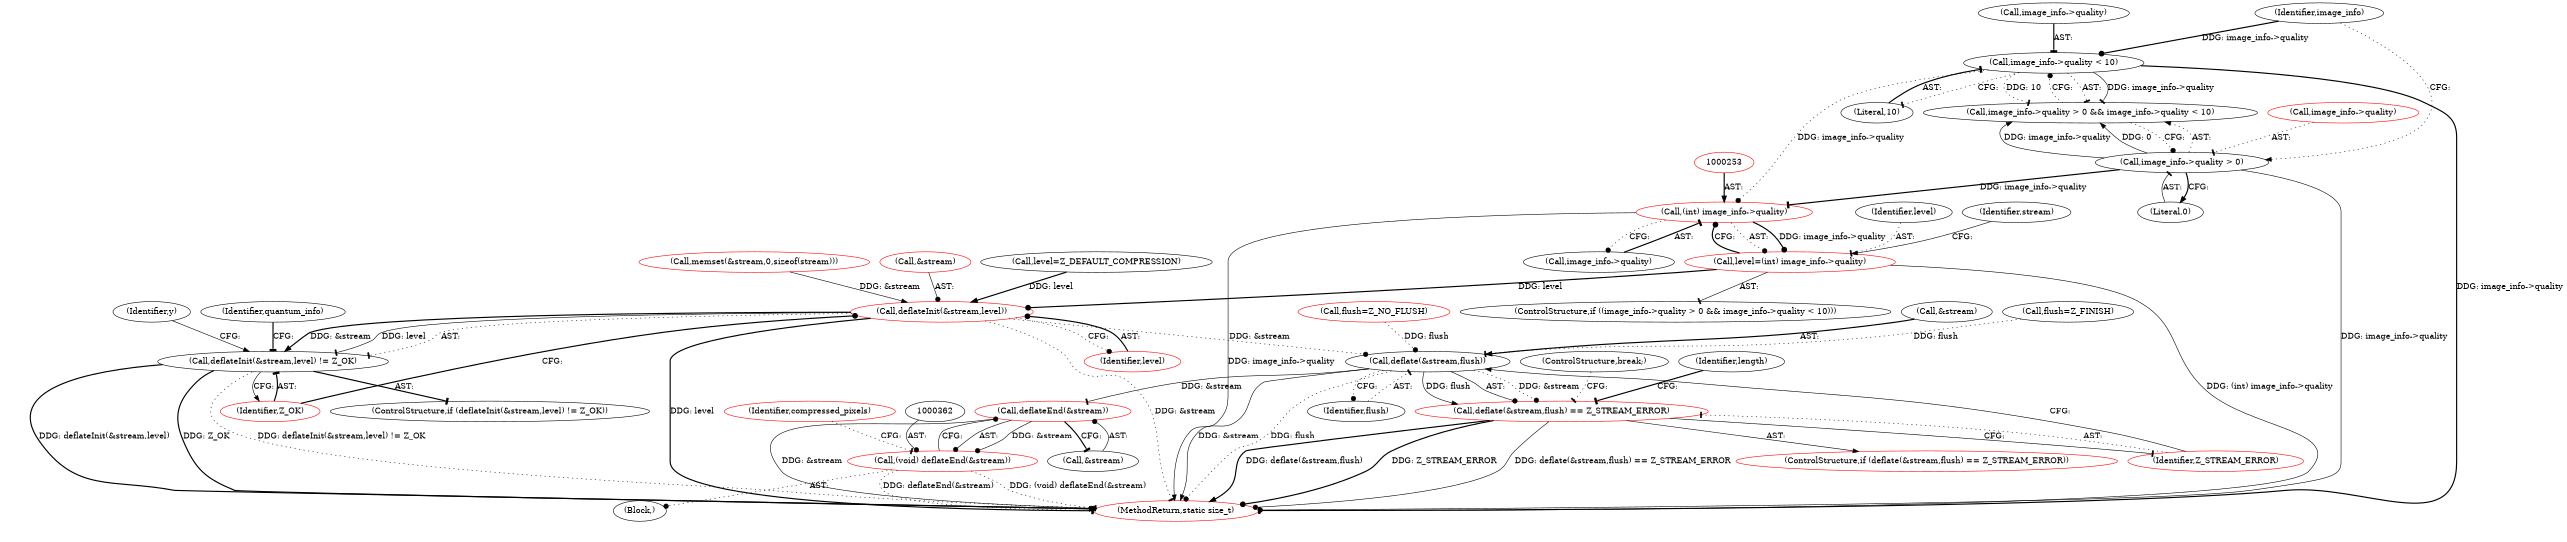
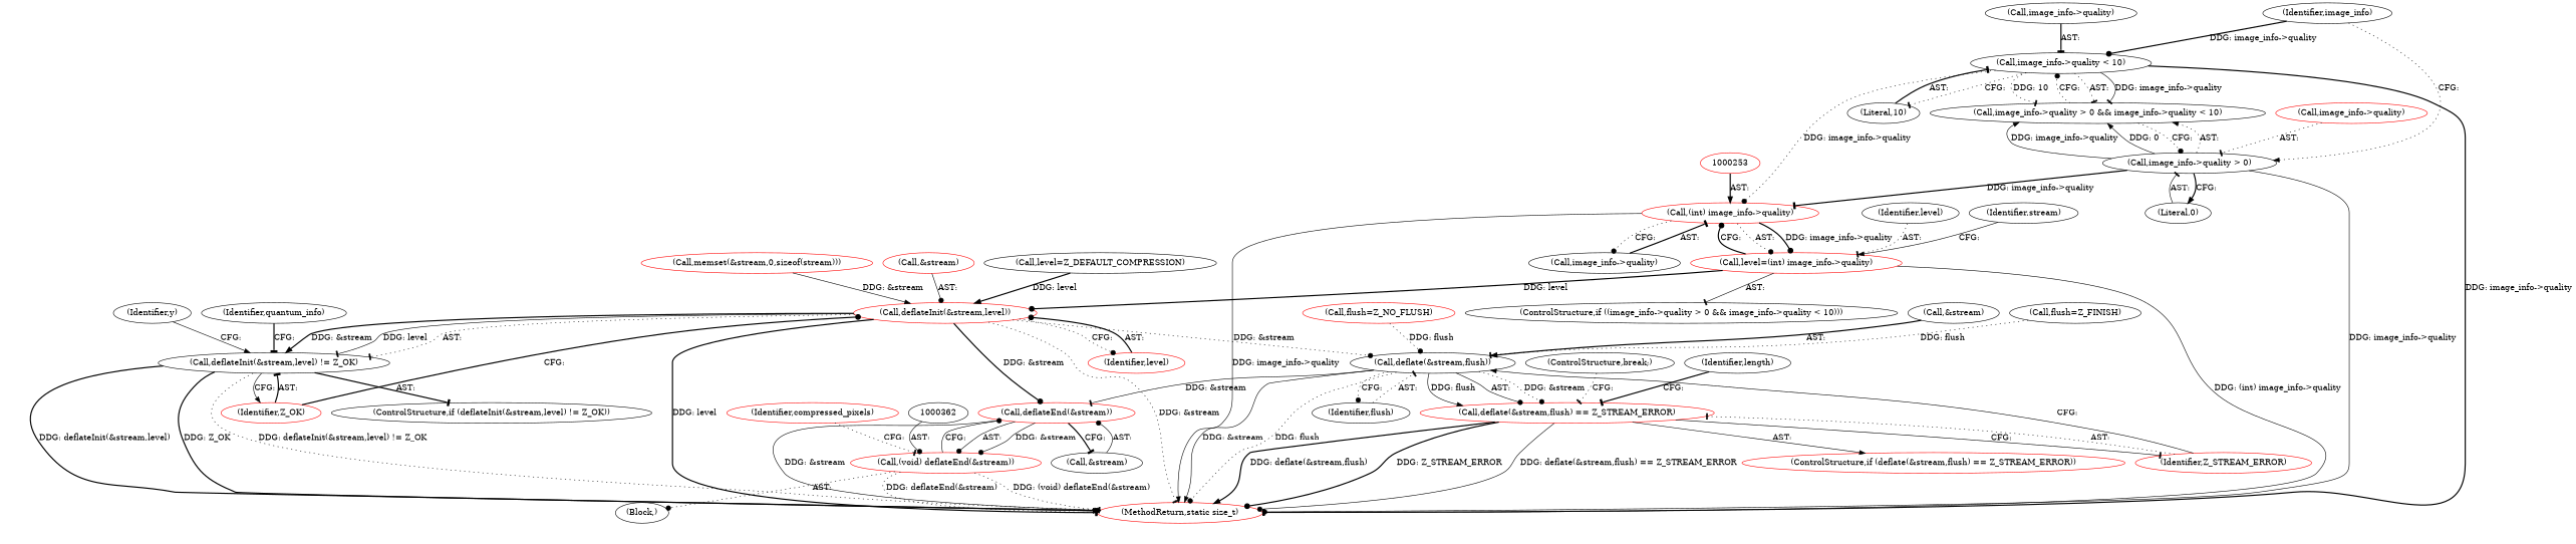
  digraph {
    node [color=black]
    edge [arrowhead=tee style=dotted]
    n1 [color=red label="(Call,(int) image_info->quality)"]
    n2 [color=red label="(Call,level=(int) image_info->quality)"]
    n3 [color=red label="(MethodReturn,static size_t)"]
    n4 [label="(Call,image_info->quality)"]
    n5 [color=red label="(Call,deflateInit(&stream,level))"]
    n6 [label="(ControlStructure,if ((image_info->quality > 0 && image_info->quality < 10)))"]
    n7 [label="(Call,image_info->quality < 10)"]
    n8 [label="(Call,image_info->quality > 0 && image_info->quality < 10)"]
    n9 [label="(Literal,10)"]
    n10 [label="(Call,image_info->quality > 0)"]
    n11 [label="(Literal,0)"]
    n12 [label="(Call,deflateInit(&stream,level) != Z_OK)"]
    n13 [label="(Call,deflate(&stream,flush))"]
    n14 [color=red label="(Call,deflateEnd(&stream))"]
    n15 [color=red label="(Identifier,level)"]
    n16 [color=red label="(Identifier,Z_OK)"]
    n17 [label="(ControlStructure,if (deflateInit(&stream,level) != Z_OK))"]
    n18 [color=red label="(Call,deflate(&stream,flush) == Z_STREAM_ERROR)"]
    n19 [label="(Identifier,flush)"]
    n20 [color=red label="(Call,(void) deflateEnd(&stream))"]
    n21 [label="(Call,&stream)"]
    n22 [color=red label="(ControlStructure,if (deflate(&stream,flush) == Z_STREAM_ERROR))"]
    n23 [color=red label="(Identifier,Z_STREAM_ERROR)"]
    n24 [label="(Block,)"]
    n25 [label="(Call,&stream)"]
    n26 [label="(Identifier,length)"]
    n27 [label="(Call,level=Z_DEFAULT_COMPRESSION)"]
    n28 [label="(Identifier,level)"]
    n29 [label="(Identifier,quantum_info)"]
    n30 [color=red label="(Identifier,compressed_pixels)"]
    n31 [label="(Identifier,stream)"]
    n32 [label="(Call,image_info->quality)"]
    n33 [label="(Identifier,y)"]
    n34 [color=red label="(Call,image_info->quality)"]
    n35 [label="(ControlStructure,break;)"]
    n36 [label="(Call,flush=Z_FINISH)"]
    n37 [color=red label="(Call,memset(&stream,0,sizeof(stream)))"]
    n38 [label="(Identifier,image_info)"]
    n39 [color=red label="(Call,&stream)"]
    n40 [color=red label="(Call,flush=Z_NO_FLUSH)"]
    1000253 [color=red]
    n42 [label=1000362]
    n1 -> n2 [arrowhead=dot label="AST: "]
    n1 -> n2 [arrowhead=dot label="DDG: image_info->quality" style=bold]
    n1 -> n3 [arrowhead=normal label="DDG: image_info->quality" style=solid]
    n1 -> n4 [arrowhead=dot label="CFG: "]
    n2 -> n1 [arrowhead=dot label="CFG: " style=bold]
    n2 -> n3 [label="DDG: (int) image_info->quality" style=solid]
    n2 -> n5 [arrowhead=dot label="DDG: level" style=bold]
    n2 -> n6 [label="AST: " style=solid]
    n4 -> n1 [label="AST: " style=bold]
    n5 -> n3 [label="DDG: &stream"]
    n5 -> n3 [label="DDG: level" style=bold]
    n5 -> n12 [label="AST: "]
    n5 -> n12 [arrowhead=normal label="DDG: &stream" style=bold]
    n5 -> n12 [label="DDG: level" style=solid]
    n5 -> n13 [arrowhead=dot label="DDG: &stream"]
+   n5 -> n14 [arrowhead=dot label="DDG: &stream" style=bold]
    n5 -> n15 [arrowhead=dot label="CFG: "]
    n7 -> n1 [arrowhead=dot label="DDG: image_info->quality"]
    n7 -> n3 [label="DDG: image_info->quality" style=bold]
    n7 -> n8 [label="AST: "]
    n7 -> n8 [label="DDG: image_info->quality" style=solid]
    n7 -> n8 [label="DDG: 10"]
    n7 -> n9 [label="CFG: "]
    n8 -> n7 [arrowhead=dot label="CFG: "]
    n8 -> n10 [arrowhead=dot label="CFG: "]
    n9 -> n7 [label="AST: " style=bold]
    n10 -> n1 [label="DDG: image_info->quality" style=bold]
    n10 -> n3 [arrowhead=dot label="DDG: image_info->quality" style=solid]
    n10 -> n8 [arrowhead=normal label="AST: "]
    n10 -> n8 [arrowhead=normal label="DDG: image_info->quality" style=solid]
    n10 -> n8 [arrowhead=normal label="DDG: 0" style=solid]
    n10 -> n11 [arrowhead=normal label="CFG: " style=bold]
    n11 -> n10 [label="AST: " style=solid]
    n12 -> n3 [arrowhead=normal label="DDG: deflateInit(&stream,level)" style=bold]
    n12 -> n3 [arrowhead=normal label="DDG: Z_OK" style=bold]
    n12 -> n3 [arrowhead=normal label="DDG: deflateInit(&stream,level) != Z_OK"]
    n12 -> n16 [arrowhead=normal label="CFG: " style=solid]
    n12 -> n17 [label="AST: " style=bold]
    n13 -> n3 [arrowhead=normal label="DDG: &stream" style=solid]
    n13 -> n3 [arrowhead=dot label="DDG: flush"]
    n13 -> n14 [label="DDG: &stream" style=solid]
    n13 -> n18 [arrowhead=dot label="AST: " style=solid]
    n13 -> n18 [arrowhead=dot label="DDG: &stream"]
    n13 -> n18 [arrowhead=normal label="DDG: flush" style=solid]
    n13 -> n19 [arrowhead=dot label="CFG: "]
    n14 -> n3 [arrowhead=dot label="DDG: &stream" style=solid]
    n14 -> n20 [arrowhead=dot label="AST: " style=solid]
    n14 -> n20 [arrowhead=dot label="DDG: &stream" style=solid]
    n14 -> n21 [label="CFG: " style=bold]
    n15 -> n5 [arrowhead=dot label="AST: " style=bold]
    n16 -> n5 [arrowhead=dot label="CFG: " style=bold]
    n16 -> n12 [label="AST: " style=bold]
    n18 -> n3 [arrowhead=dot label="DDG: Z_STREAM_ERROR" style=bold]
    n18 -> n3 [arrowhead=dot label="DDG: deflate(&stream,flush) == Z_STREAM_ERROR" style=solid]
    n18 -> n3 [arrowhead=normal label="DDG: deflate(&stream,flush)" style=bold]
    n18 -> n22 [arrowhead=normal label="AST: " style=solid]
    n18 -> n23 [label="CFG: " style=solid]
    n19 -> n13 [label="AST: "]
    n20 -> n3 [label="DDG: (void) deflateEnd(&stream)"]
    n20 -> n3 [label="DDG: deflateEnd(&stream)"]
    n20 -> n14 [arrowhead=dot label="CFG: " style=solid]
    n20 -> n24 [arrowhead=dot label="AST: "]
    n21 -> n14 [arrowhead=dot label="AST: " style=solid]
    n23 -> n13 [arrowhead=normal label="CFG: " style=solid]
    n23 -> n18 [label="AST: "]
    n25 -> n13 [arrowhead=normal label="AST: " style=bold]
    n26 -> n18 [label="CFG: " style=bold]
    n27 -> n5 [arrowhead=normal label="DDG: level" style=bold]
    n28 -> n2 [label="AST: "]
    n29 -> n12 [label="CFG: " style=bold]
    n30 -> n20 [label="CFG: "]
    n31 -> n2 [arrowhead=normal label="CFG: " style=solid]
    n32 -> n7 [label="AST: " style=bold]
    n33 -> n12 [arrowhead=normal label="CFG: " style=solid]
    n34 -> n10 [label="AST: "]
    n35 -> n18 [label="CFG: "]
    n36 -> n13 [label="DDG: flush"]
    n37 -> n5 [arrowhead=normal label="DDG: &stream" style=solid]
    n38 -> n7 [arrowhead=dot label="DDG: image_info->quality" style=bold]
    n38 -> n10 [arrowhead=normal label="CFG: "]
    n39 -> n5 [arrowhead=dot label="AST: " style=solid]
    n40 -> n13 [arrowhead=dot label="DDG: flush"]
    1000253 -> n1 [arrowhead=normal label="AST: " style=bold]
    n42 -> n20 [arrowhead=dot label="AST: " style=solid]
  }
